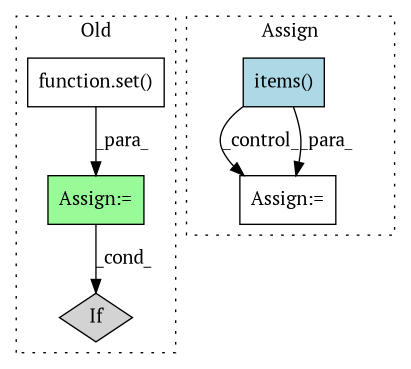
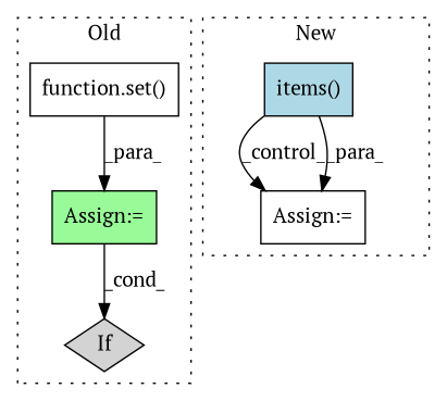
  digraph {
    fontname="PT Serif"
    node [a=75 l=3 shape=box style=filled fillcolor=white fontname="PT Serif"]
    edge [fontname="PT Serif"]
    n1 [l=5 label="function.set()" s=21424]
    n2 [a=68 label="Assign:=" s=21421 fillcolor=palegreen]
    n3 [a=96 label=If s=21676 shape=diamond fillcolor=lightgrey]
    n4 [l=22 label="items()" s=25104 fillcolor=lightblue]
    n5 [a=68 label="Assign:=" s=25280]
    subgraph cluster_1 {
      label=Old
      style=dotted
      n1
      n2
      n3
    }
    subgraph cluster_2 {
-     label=Assign
+     label=New
      style=dotted
      n4
      n5
    }
    n1 -> n2 [label=_para_]
    n2 -> n3 [label=_cond_]
    n4 -> n5 [label=_control_]
    n4 -> n5 [label=_para_]
  }
